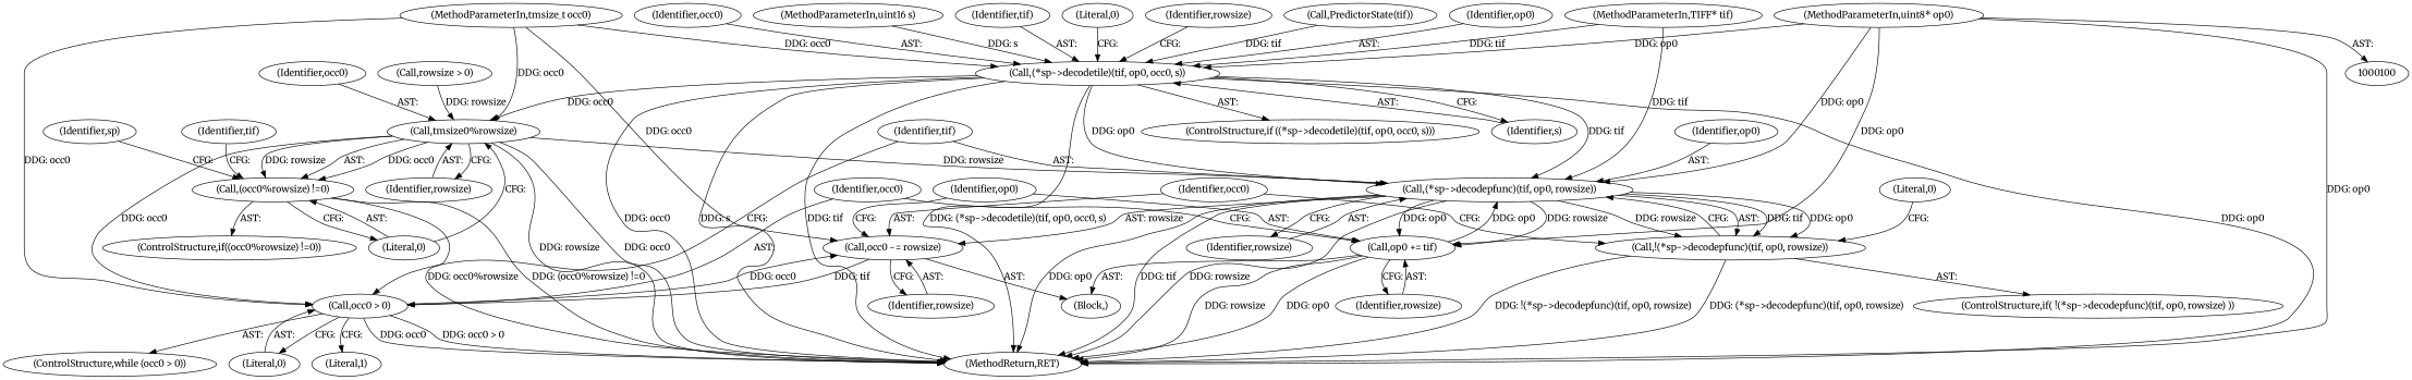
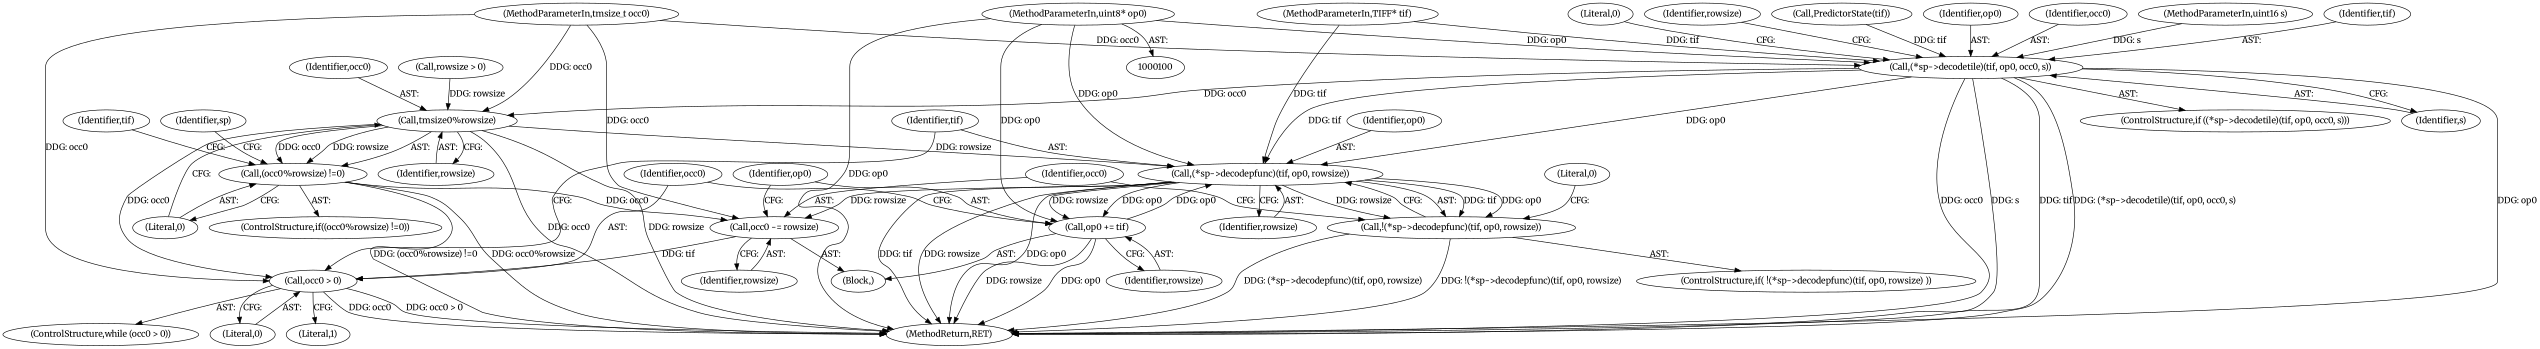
  digraph {
    fontname=Merriweather
    node [fontname=Merriweather]
    edge [fontname=Merriweather]
    n1 [label="(MethodParameterIn,uint8* op0)"]
    n2 [label="(Call,(*sp->decodetile)(tif, op0, occ0, s))"]
    n3 [label="(Call,(*sp->decodepfunc)(tif, op0, rowsize))"]
    n4 [label="(Call,op0 += tif)"]
    n5 [label="(MethodReturn,RET)"]
    1000100
    n7 [label="(Call,tmsize0%rowsize)"]
    n8 [label="(ControlStructure,if ((*sp->decodetile)(tif, op0, occ0, s)))"]
    n9 [label="(Identifier,s)"]
    n10 [label="(Call,occ0 -= rowsize)"]
    n11 [label="(Call,!(*sp->decodepfunc)(tif, op0, rowsize))"]
    n12 [label="(Identifier,rowsize)"]
    n13 [label="(Block,)"]
    n14 [label="(Identifier,rowsize)"]
    n15 [label="(Call,(occ0%rowsize) !=0)"]
    n16 [label="(Call,occ0 > 0)"]
    n17 [label="(Identifier,rowsize)"]
    n18 [label="(Literal,0)"]
    n19 [label="(ControlStructure,if((occ0%rowsize) !=0))"]
    n20 [label="(ControlStructure,while (occ0 > 0))"]
    n21 [label="(Literal,0)"]
    n22 [label="(Literal,1)"]
    n23 [label="(Identifier,rowsize)"]
    n24 [label="(ControlStructure,if( !(*sp->decodepfunc)(tif, op0, rowsize) ))"]
    n25 [label="(Call,PredictorState(tif))"]
    n26 [label="(Identifier,op0)"]
    n27 [label="(Identifier,occ0)"]
    n28 [label="(Identifier,tif)"]
    n29 [label="(Identifier,occ0)"]
    n30 [label="(MethodParameterIn,TIFF* tif)"]
    n31 [label="(Identifier,op0)"]
    n32 [label="(Identifier,sp)"]
    n33 [label="(Identifier,occ0)"]
    n34 [label="(MethodParameterIn,uint16 s)"]
    n35 [label="(Identifier,tif)"]
    n36 [label="(Literal,0)"]
    n37 [label="(Identifier,op0)"]
    n38 [label="(Literal,0)"]
    n39 [label="(MethodParameterIn,tmsize_t occ0)"]
    n40 [label="(Call,rowsize > 0)"]
    n41 [label="(Identifier,tif)"]
    n42 [label="(Identifier,occ0)"]
    n43 [label="(Identifier,rowsize)"]
    n1 -> n2 [label="DDG: op0"]
    n1 -> n3 [label="DDG: op0"]
    n1 -> n4 [label="DDG: op0"]
    n1 -> n5 [label="DDG: op0"]
    n1 -> 1000100 [label="AST: "]
    n2 -> n3 [label="DDG: tif"]
    n2 -> n3 [label="DDG: op0"]
    n2 -> n5 [label="DDG: occ0"]
    n2 -> n5 [label="DDG: s"]
    n2 -> n5 [label="DDG: tif"]
    n2 -> n5 [label="DDG: (*sp->decodetile)(tif, op0, occ0, s)"]
    n2 -> n5 [label="DDG: op0"]
    n2 -> n7 [label="DDG: occ0"]
    n2 -> n8 [label="AST: "]
    n2 -> n9 [label="CFG: "]
    n3 -> n4 [label="DDG: rowsize"]
    n3 -> n4 [label="DDG: op0"]
    n3 -> n5 [label="DDG: op0"]
    n3 -> n5 [label="DDG: tif"]
    n3 -> n5 [label="DDG: rowsize"]
-   n3 -> n10 [label="AST: rowsize"]
+   n3 -> n10 [label="DDG: rowsize"]
    n3 -> n11 [label="AST: "]
    n3 -> n11 [label="DDG: tif"]
    n3 -> n11 [label="DDG: op0"]
    n3 -> n11 [label="DDG: rowsize"]
    n3 -> n12 [label="CFG: "]
    n4 -> n3 [label="DDG: op0"]
    n4 -> n5 [label="DDG: rowsize"]
    n4 -> n5 [label="DDG: op0"]
    n4 -> n13 [label="AST: "]
    n4 -> n14 [label="CFG: "]
    n7 -> n3 [label="DDG: rowsize"]
    n7 -> n5 [label="DDG: rowsize"]
    n7 -> n5 [label="DDG: occ0"]
    n7 -> n15 [label="AST: "]
    n7 -> n15 [label="DDG: occ0"]
    n7 -> n15 [label="DDG: rowsize"]
    n7 -> n16 [label="DDG: occ0"]
    n7 -> n17 [label="CFG: "]
    n9 -> n2 [label="AST: "]
    n10 -> n13 [label="AST: "]
    n10 -> n16 [label="DDG: tif"]
    n10 -> n23 [label="CFG: "]
    n11 -> n3 [label="CFG: "]
    n11 -> n5 [label="DDG: !(*sp->decodepfunc)(tif, op0, rowsize)"]
    n11 -> n5 [label="DDG: (*sp->decodepfunc)(tif, op0, rowsize)"]
    n11 -> n24 [label="AST: "]
    n12 -> n3 [label="AST: "]
    n14 -> n4 [label="AST: "]
    n15 -> n5 [label="DDG: (occ0%rowsize) !=0"]
    n15 -> n5 [label="DDG: occ0%rowsize"]
    n15 -> n18 [label="CFG: "]
    n15 -> n19 [label="AST: "]
    n16 -> n5 [label="DDG: occ0"]
    n16 -> n5 [label="DDG: occ0 > 0"]
-   n16 -> n10 [label="DDG: occ0"]
+   n15 -> n10 [label="DDG: occ0"]
    n16 -> n20 [label="AST: "]
    n16 -> n21 [label="CFG: "]
    n16 -> n22 [label="CFG: "]
    n17 -> n7 [label="AST: "]
    n18 -> n7 [label="CFG: "]
    n18 -> n15 [label="AST: "]
    n21 -> n16 [label="AST: "]
    n23 -> n10 [label="AST: "]
    n25 -> n2 [label="DDG: tif"]
    n26 -> n2 [label="AST: "]
    n27 -> n7 [label="AST: "]
    n28 -> n15 [label="CFG: "]
    n29 -> n4 [label="CFG: "]
    n29 -> n16 [label="AST: "]
    n30 -> n2 [label="DDG: tif"]
    n30 -> n3 [label="DDG: tif"]
    n31 -> n4 [label="AST: "]
    n31 -> n10 [label="CFG: "]
    n32 -> n15 [label="CFG: "]
    n33 -> n2 [label="AST: "]
    n34 -> n2 [label="DDG: s"]
    n35 -> n2 [label="AST: "]
    n36 -> n2 [label="CFG: "]
    n37 -> n3 [label="AST: "]
    n38 -> n11 [label="CFG: "]
    n39 -> n2 [label="DDG: occ0"]
    n39 -> n7 [label="DDG: occ0"]
    n39 -> n10 [label="DDG: occ0"]
    n39 -> n16 [label="DDG: occ0"]
    n40 -> n7 [label="DDG: rowsize"]
    n41 -> n3 [label="AST: "]
    n41 -> n16 [label="CFG: "]
    n42 -> n10 [label="AST: "]
    n42 -> n11 [label="CFG: "]
    n43 -> n2 [label="CFG: "]
  }
